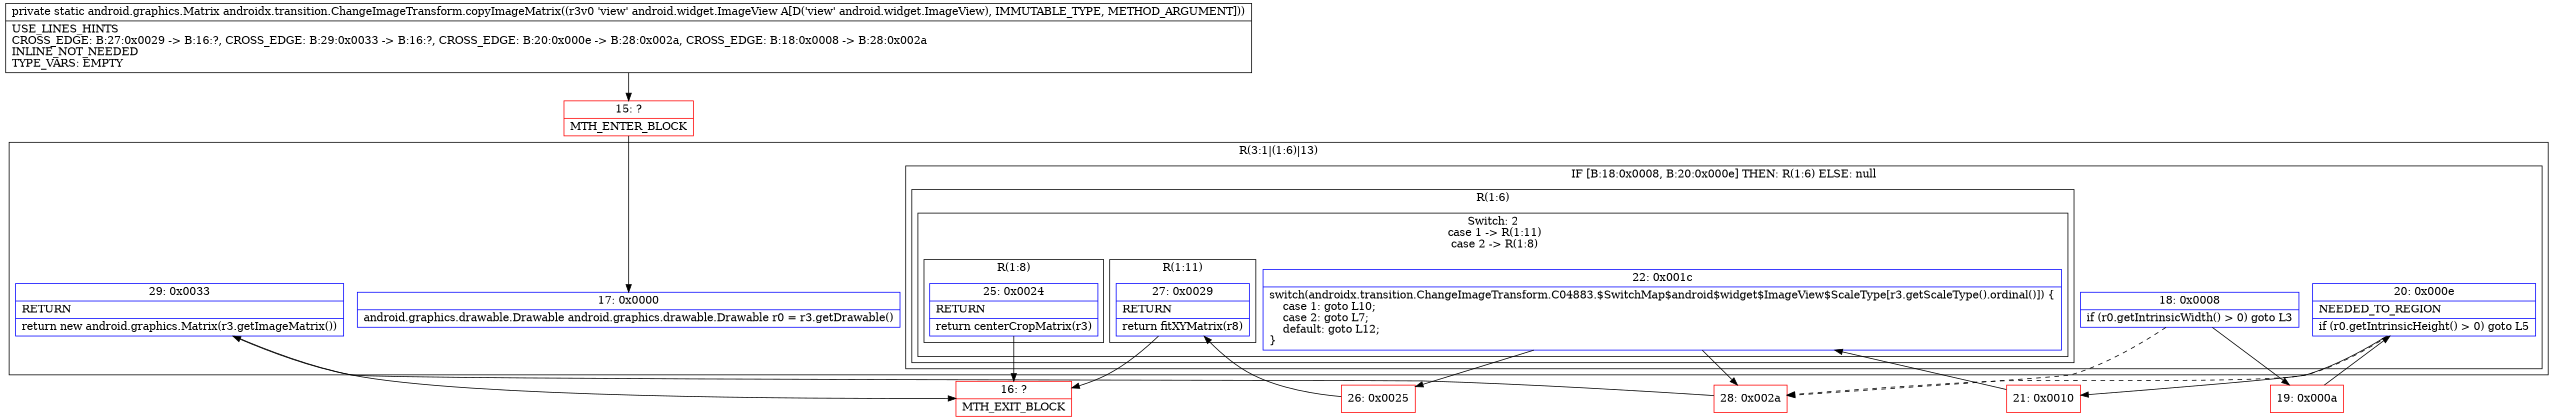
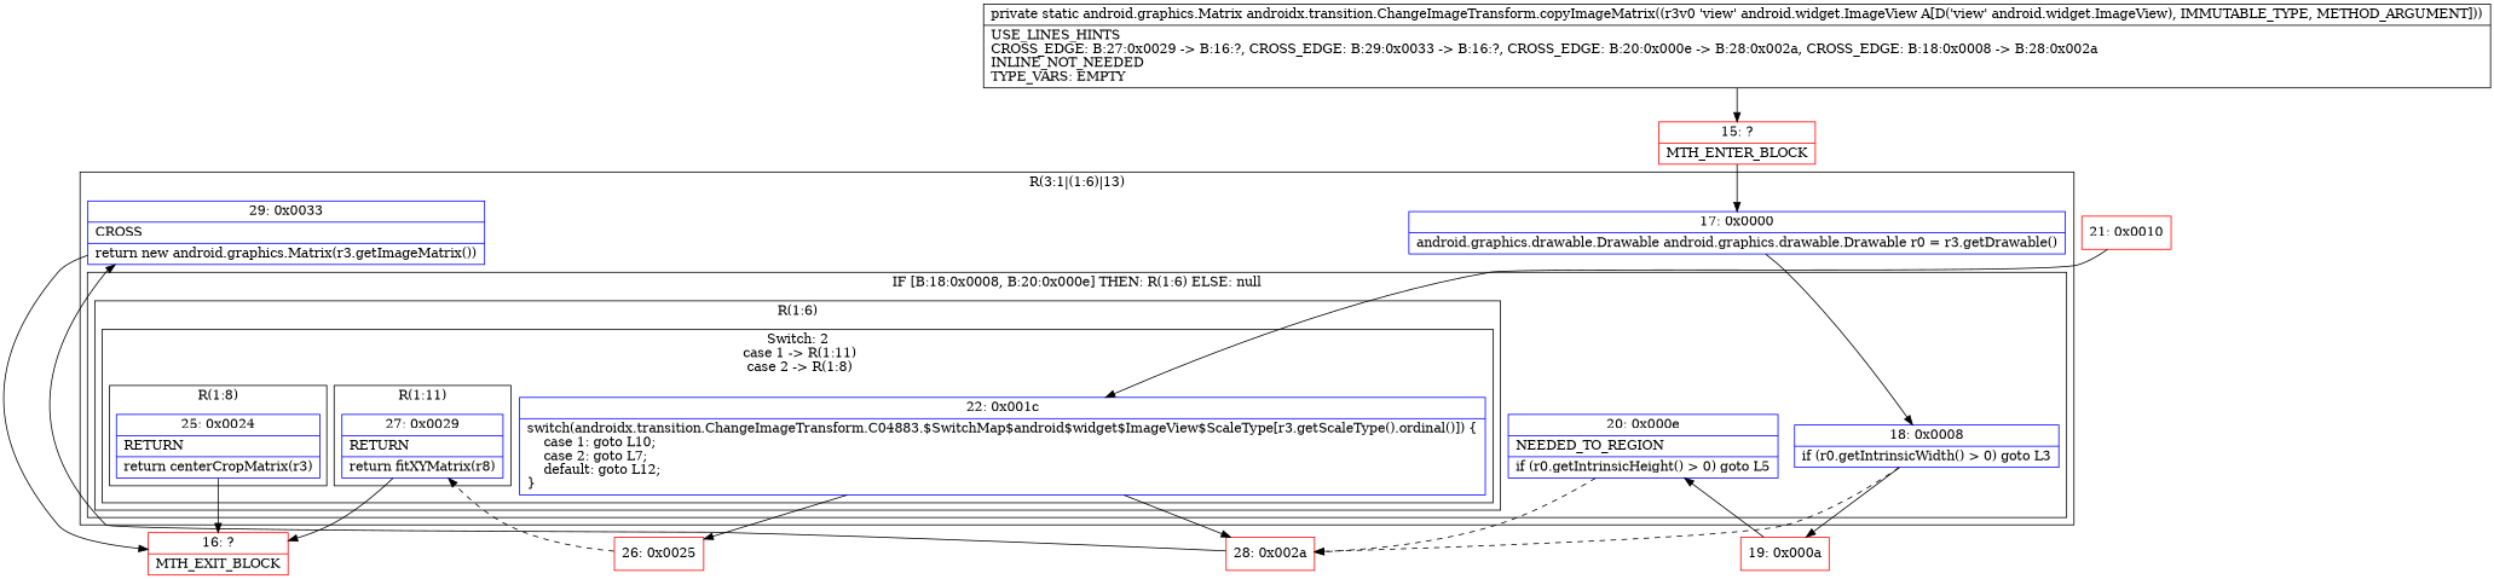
  digraph {
    node [color=blue shape=record]
    n1 [label="{27\:\ 0x0029|RETURN\l|return fitXYMatrix(r8)\l}"]
    n2 [label="{25\:\ 0x0024|RETURN\l|return centerCropMatrix(r3)\l}"]
    n3 [label="{22\:\ 0x001c|switch(androidx.transition.ChangeImageTransform.C04883.$SwitchMap$android$widget$ImageView$ScaleType[r3.getScaleType().ordinal()]) \{\l    case 1: goto L10;\l    case 2: goto L7;\l    default: goto L12;\l\}\l}"]
    n4 [label="{18\:\ 0x0008|if (r0.getIntrinsicWidth() \> 0) goto L3\l}"]
    n5 [label="{20\:\ 0x000e|NEEDED_TO_REGION\l|if (r0.getIntrinsicHeight() \> 0) goto L5\l}"]
    n6 [label="{17\:\ 0x0000|android.graphics.drawable.Drawable android.graphics.drawable.Drawable r0 = r3.getDrawable()\l}"]
-   n7 [label="{29\:\ 0x0033|RETURN\l|return new android.graphics.Matrix(r3.getImageMatrix())\l}"]
+   n7 [label="{29\:\ 0x0033|CROSS\l|return new android.graphics.Matrix(r3.getImageMatrix())\l}"]
    n8 [color=red label="{16\:\ ?|MTH_EXIT_BLOCK\l}"]
    n9 [color=red label="{28\:\ 0x002a}"]
    n10 [color=red label="{26\:\ 0x0025}"]
    n11 [color=red label="{19\:\ 0x000a}"]
    n12 [color=red label="{21\:\ 0x0010}"]
    n13 [color=red label="{15\:\ ?|MTH_ENTER_BLOCK\l}"]
    n14 [label="{private static android.graphics.Matrix androidx.transition.ChangeImageTransform.copyImageMatrix((r3v0 'view' android.widget.ImageView A[D('view' android.widget.ImageView), IMMUTABLE_TYPE, METHOD_ARGUMENT]))  | USE_LINES_HINTS\lCROSS_EDGE: B:27:0x0029 \-\> B:16:?, CROSS_EDGE: B:29:0x0033 \-\> B:16:?, CROSS_EDGE: B:20:0x000e \-\> B:28:0x002a, CROSS_EDGE: B:18:0x0008 \-\> B:28:0x002a\lINLINE_NOT_NEEDED\lTYPE_VARS: EMPTY\l}" color=""]
    subgraph cluster_1 {
      label="R(3:1|(1:6)|13)"
      n6
      n7
      subgraph cluster_2 {
        label="IF [B:18:0x0008, B:20:0x000e] THEN: R(1:6) ELSE: null"
        n4
        n5
        subgraph cluster_3 {
          label="R(1:6)"
          subgraph cluster_4 {
            label="Switch: 2\n case 1 -> R(1:11)\n case 2 -> R(1:8)"
            n3
            subgraph cluster_5 {
              label="R(1:11)"
              n1
            }
            subgraph cluster_6 {
              label="R(1:8)"
              n2
            }
          }
        }
      }
    }
    n1 -> n8
    n2 -> n8
    n3 -> n9
    n3 -> n10
    n4 -> n9 [style=dashed]
    n4 -> n11
    n5 -> n9 [style=dashed]
-   n5 -> n12
+   n6 -> n4
    n7 -> n8
    n9 -> n7
-   n10 -> n1
+   n10 -> n1 [style=dashed]
    n11 -> n5
    n12 -> n3
    n13 -> n6
    n14 -> n13
  }
